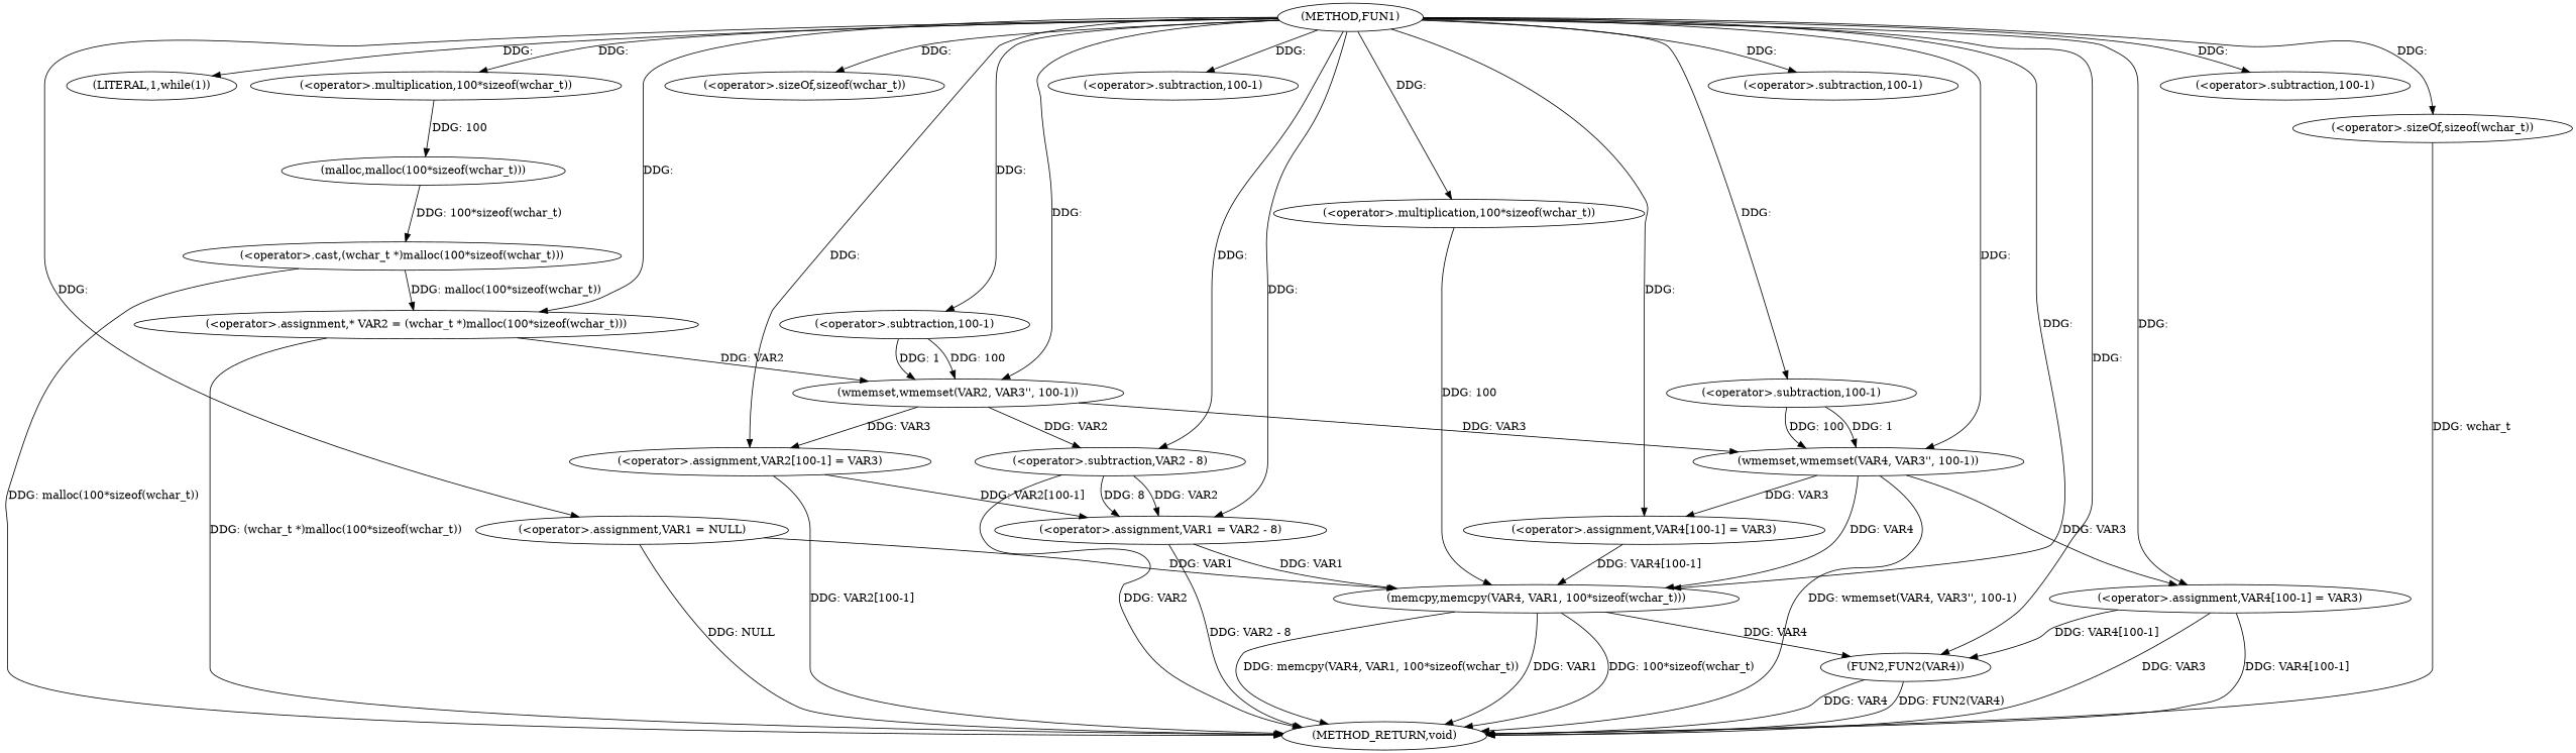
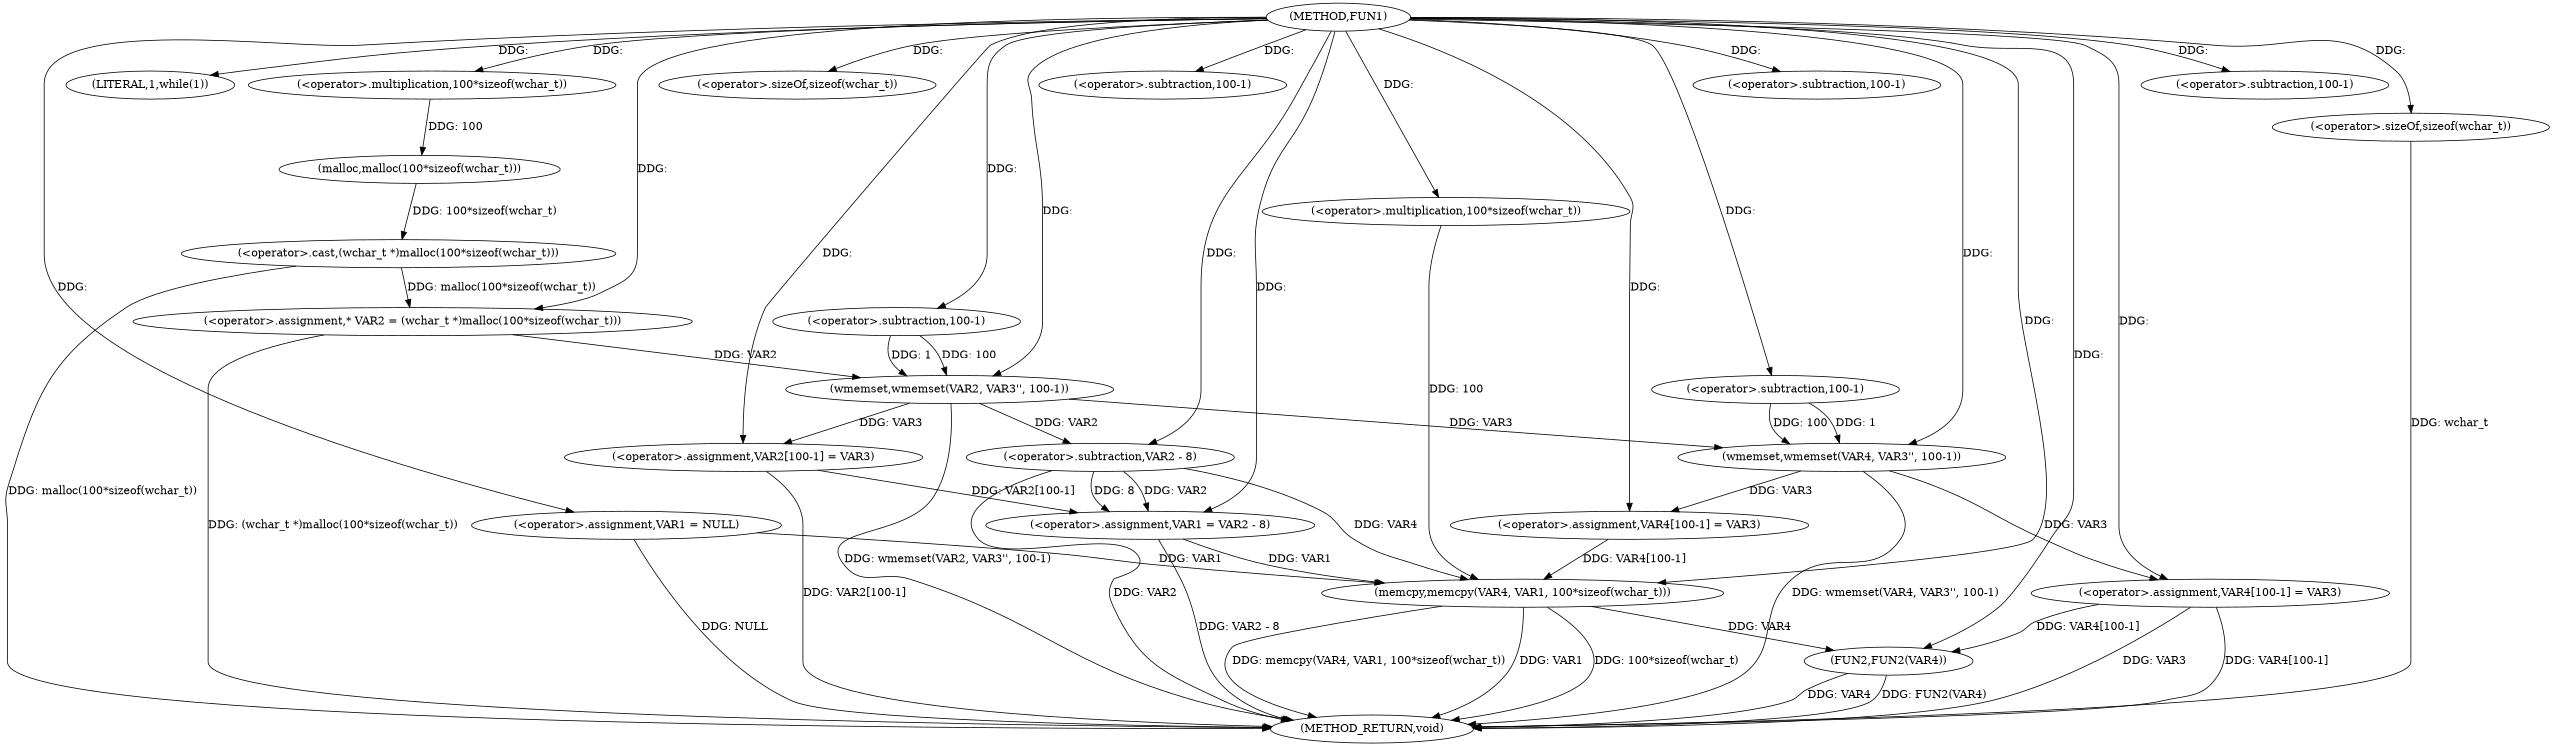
  digraph {
    n1 [label="(METHOD,FUN1)"]
    n2 [label="(<operator>.assignment,VAR1 = NULL)"]
    n3 [label="(LITERAL,1,while(1))"]
    n4 [label="(<operator>.assignment,* VAR2 = (wchar_t *)malloc(100*sizeof(wchar_t)))"]
    n5 [label="(<operator>.multiplication,100*sizeof(wchar_t))"]
    n6 [label="(<operator>.sizeOf,sizeof(wchar_t))"]
    n7 [label="(wmemset,wmemset(VAR2, VAR3'', 100-1))"]
    n8 [label="(<operator>.subtraction,100-1)"]
    n9 [label="(<operator>.assignment,VAR2[100-1] = VAR3)"]
    n10 [label="(<operator>.subtraction,100-1)"]
    n11 [label="(<operator>.assignment,VAR1 = VAR2 - 8)"]
    n12 [label="(<operator>.subtraction,VAR2 - 8)"]
    n13 [label="(wmemset,wmemset(VAR4, VAR3'', 100-1))"]
    n14 [label="(<operator>.subtraction,100-1)"]
    n15 [label="(<operator>.assignment,VAR4[100-1] = VAR3)"]
    n16 [label="(<operator>.subtraction,100-1)"]
    n17 [label="(memcpy,memcpy(VAR4, VAR1, 100*sizeof(wchar_t)))"]
    n18 [label="(<operator>.multiplication,100*sizeof(wchar_t))"]
    n19 [label="(<operator>.sizeOf,sizeof(wchar_t))"]
    n20 [label="(<operator>.assignment,VAR4[100-1] = VAR3)"]
    n21 [label="(<operator>.subtraction,100-1)"]
    n22 [label="(FUN2,FUN2(VAR4))"]
    n23 [label="(METHOD_RETURN,void)"]
    n24 [label="(malloc,malloc(100*sizeof(wchar_t)))"]
    n25 [label="(<operator>.cast,(wchar_t *)malloc(100*sizeof(wchar_t)))"]
    n1 -> n2 [label="DDG: "]
    n1 -> n3 [label="DDG: "]
    n1 -> n4 [label="DDG: "]
    n1 -> n5 [label="DDG: "]
    n1 -> n6 [label="DDG: "]
    n1 -> n7 [label="DDG: "]
    n1 -> n8 [label="DDG: "]
    n1 -> n9 [label="DDG: "]
    n1 -> n10 [label="DDG: "]
    n1 -> n11 [label="DDG: "]
    n1 -> n12 [label="DDG: "]
    n1 -> n13 [label="DDG: "]
    n1 -> n14 [label="DDG: "]
    n1 -> n15 [label="DDG: "]
    n1 -> n16 [label="DDG: "]
    n1 -> n17 [label="DDG: "]
    n1 -> n18 [label="DDG: "]
    n1 -> n19 [label="DDG: "]
    n1 -> n20 [label="DDG: "]
    n1 -> n21 [label="DDG: "]
    n1 -> n22 [label="DDG: "]
    n2 -> n17 [label="DDG: VAR1"]
    n2 -> n23 [label="DDG: NULL"]
    n4 -> n7 [label="DDG: VAR2"]
    n4 -> n23 [label="DDG: (wchar_t *)malloc(100*sizeof(wchar_t))"]
    n5 -> n24 [label="DDG: 100"]
    n7 -> n9 [label="DDG: VAR3"]
    n7 -> n12 [label="DDG: VAR2"]
    n7 -> n13 [label="DDG: VAR3"]
+   n7 -> n23 [label="DDG: wmemset(VAR2, VAR3'', 100-1)"]
    n8 -> n7 [label="DDG: 100"]
    n8 -> n7 [label="DDG: 1"]
    n9 -> n11 [label="DDG: VAR2[100-1]"]
    n9 -> n23 [label="DDG: VAR2[100-1]"]
    n11 -> n17 [label="DDG: VAR1"]
    n11 -> n23 [label="DDG: VAR2 - 8"]
    n12 -> n11 [label="DDG: VAR2"]
    n12 -> n11 [label="DDG: 8"]
    n12 -> n23 [label="DDG: VAR2"]
    n13 -> n15 [label="DDG: VAR3"]
-   n13 -> n17 [label="DDG: VAR4"]
+   n12 -> n17 [label="DDG: VAR4"]
    n13 -> n20 [label="DDG: VAR3"]
    n13 -> n23 [label="DDG: wmemset(VAR4, VAR3'', 100-1)"]
    n14 -> n13 [label="DDG: 100"]
    n14 -> n13 [label="DDG: 1"]
    n15 -> n17 [label="DDG: VAR4[100-1]"]
    n17 -> n22 [label="DDG: VAR4"]
    n17 -> n23 [label="DDG: 100*sizeof(wchar_t)"]
    n17 -> n23 [label="DDG: memcpy(VAR4, VAR1, 100*sizeof(wchar_t))"]
    n17 -> n23 [label="DDG: VAR1"]
    n18 -> n17 [label="DDG: 100"]
    n19 -> n23 [label="DDG: wchar_t"]
    n20 -> n22 [label="DDG: VAR4[100-1]"]
    n20 -> n23 [label="DDG: VAR4[100-1]"]
    n20 -> n23 [label="DDG: VAR3"]
    n22 -> n23 [label="DDG: VAR4"]
    n22 -> n23 [label="DDG: FUN2(VAR4)"]
    n24 -> n25 [label="DDG: 100*sizeof(wchar_t)"]
    n25 -> n4 [label="DDG: malloc(100*sizeof(wchar_t))"]
    n25 -> n23 [label="DDG: malloc(100*sizeof(wchar_t))"]
  }
